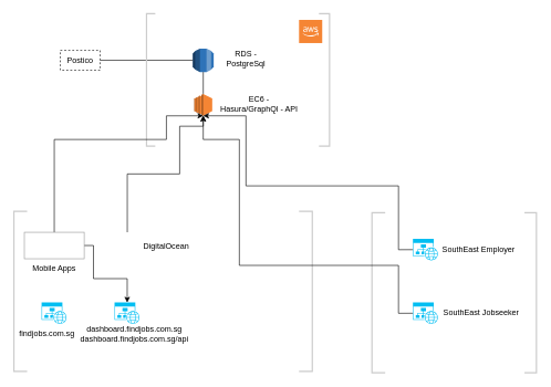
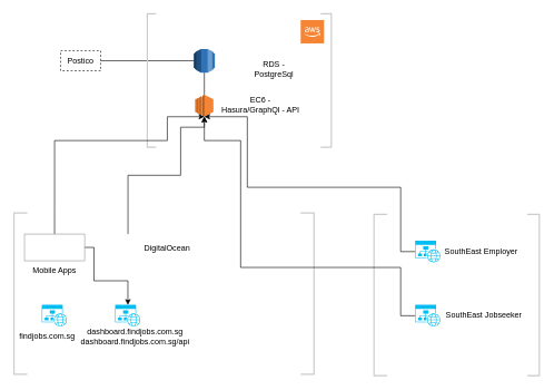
  <mxCell id="0" />
  <mxCell id="1" parent="0" />
  <mxCell id="2" value="" style="outlineConnect=0;dashed=0;verticalLabelPosition=bottom;verticalAlign=top;align=center;html=1;shape=mxgraph.aws3.rds;fillColor=#2E73B8;gradientColor=none;" vertex="1" parent="1"><mxGeometry x="289.76" y="72.75" width="31.55" height="35.5" as="geometry" /></mxCell>
  <mxCell id="3" value="" style="outlineConnect=0;dashed=0;verticalLabelPosition=bottom;verticalAlign=top;align=center;html=1;shape=mxgraph.aws3.ec2;fillColor=#F58534;gradientColor=none;" vertex="1" parent="1"><mxGeometry x="291.96" y="141.25" width="27.15" height="33" as="geometry" /></mxCell>
- <mxCell id="4" value="&lt;div&gt;RDS - PostgreSql&lt;/div&gt;" style="text;html=1;strokeColor=none;fillColor=none;align=center;verticalAlign=middle;whiteSpace=wrap;rounded=0;" vertex="1" parent="1"><mxGeometry x="339.76" y="72.75" width="60" height="30" as="geometry" /></mxCell>
+ <mxCell id="4" value="&lt;div&gt;RDS - PostgreSql&lt;/div&gt;" style="text;html=1;strokeColor=none;fillColor=none;align=center;verticalAlign=middle;whiteSpace=wrap;rounded=0;" vertex="1" parent="1"><mxGeometry x="379.76" y="87.75" width="60" height="30" as="geometry" /></mxCell>
  <mxCell id="5" value="EC6 - Hasura/GraphQl - API" style="text;html=1;strokeColor=none;fillColor=none;align=center;verticalAlign=middle;whiteSpace=wrap;rounded=0;" vertex="1" parent="1"><mxGeometry x="330" y="141.25" width="120" height="30" as="geometry" /></mxCell>
  <mxCell id="6" value="Postico" style="rounded=0;whiteSpace=wrap;html=1;dashed=1;" vertex="1" parent="1"><mxGeometry x="90" y="75.5" width="60" height="30" as="geometry" /></mxCell>
  <mxCell id="7" value="" style="endArrow=none;html=1;rounded=0;entryX=0;entryY=0.5;entryDx=0;entryDy=0;entryPerimeter=0;exitX=1;exitY=0.5;exitDx=0;exitDy=0;" edge="1" parent="1" source="6" target="2"><mxGeometry width="50" height="50" relative="1" as="geometry"><mxPoint x="400" y="330" as="sourcePoint" /><mxPoint x="450" y="280" as="targetPoint" /></mxGeometry></mxCell>
  <mxCell id="8" style="edgeStyle=orthogonalEdgeStyle;rounded=0;orthogonalLoop=1;jettySize=auto;html=1;exitX=0.5;exitY=0;exitDx=0;exitDy=0;entryX=0.5;entryY=1;entryDx=0;entryDy=0;entryPerimeter=0;" edge="1" parent="1" source="9" target="3"><mxGeometry relative="1" as="geometry"><Array as="points"><mxPoint x="191" y="262" /><mxPoint x="270" y="262" /><mxPoint x="270" y="190" /><mxPoint x="306" y="190" /></Array></mxGeometry></mxCell>
  <mxCell id="9" value="" style="shape=image;html=1;verticalAlign=top;verticalLabelPosition=bottom;labelBackgroundColor=#ffffff;imageAspect=0;aspect=fixed;image=https://cdn2.iconfinder.com/data/icons/css-vol-1/24/digitalocean-128.png" vertex="1" parent="1"><mxGeometry x="172" y="350" width="38" height="38" as="geometry" /></mxCell>
  <mxCell id="10" value="&lt;div&gt;dashboard.findjobs.com.sg&lt;/div&gt;&lt;div&gt;dashboard.findjobs.com.sg/api&lt;br&gt;&lt;/div&gt;" style="text;html=1;strokeColor=none;fillColor=none;align=center;verticalAlign=middle;whiteSpace=wrap;rounded=0;" vertex="1" parent="1"><mxGeometry x="171.76" y="488.5" width="60" height="30" as="geometry" /></mxCell>
  <mxCell id="11" value="" style="verticalLabelPosition=bottom;html=1;verticalAlign=top;align=center;strokeColor=none;fillColor=#00BEF2;shape=mxgraph.azure.website_generic;pointerEvents=1;" vertex="1" parent="1"><mxGeometry x="171.76" y="456" width="38.24" height="32.5" as="geometry" /></mxCell>
  <mxCell id="12" value="" style="verticalLabelPosition=bottom;html=1;verticalAlign=top;align=center;strokeColor=none;fillColor=#00BEF2;shape=mxgraph.azure.website_generic;pointerEvents=1;" vertex="1" parent="1"><mxGeometry x="61.76" y="456" width="38.24" height="32.5" as="geometry" /></mxCell>
  <mxCell id="13" value="findjobs.com.sg" style="text;html=1;strokeColor=none;fillColor=none;align=center;verticalAlign=middle;whiteSpace=wrap;rounded=0;" vertex="1" parent="1"><mxGeometry x="40" y="488.5" width="60" height="30" as="geometry" /></mxCell>
  <mxCell id="14" value="" style="endArrow=none;html=1;rounded=0;entryX=0.5;entryY=1;entryDx=0;entryDy=0;entryPerimeter=0;exitX=0.5;exitY=0;exitDx=0;exitDy=0;exitPerimeter=0;" edge="1" parent="1" source="3" target="2"><mxGeometry width="50" height="50" relative="1" as="geometry"><mxPoint x="369.76" y="282.75" as="sourcePoint" /><mxPoint x="419.76" y="232.75" as="targetPoint" /></mxGeometry></mxCell>
  <mxCell id="15" value="" style="outlineConnect=0;dashed=0;verticalLabelPosition=bottom;verticalAlign=top;align=center;html=1;shape=mxgraph.aws3.cloud_2;fillColor=#F58534;gradientColor=none;" vertex="1" parent="1"><mxGeometry x="450" y="29.5" width="35" height="35" as="geometry" /></mxCell>
  <mxCell id="16" value="" style="strokeWidth=2;html=1;shape=mxgraph.flowchart.annotation_1;align=left;pointerEvents=1;fillColor=none;strokeColor=#CCCCCC;" vertex="1" parent="1"><mxGeometry x="220" y="20" width="13.24" height="200" as="geometry" /></mxCell>
  <mxCell id="17" value="" style="strokeWidth=2;html=1;shape=mxgraph.flowchart.annotation_1;align=left;pointerEvents=1;fillColor=none;direction=west;strokeColor=#CCCCCC;" vertex="1" parent="1"><mxGeometry x="480" y="20" width="16" height="200" as="geometry" /></mxCell>
  <mxCell id="18" value="" style="shape=image;html=1;verticalAlign=top;verticalLabelPosition=bottom;labelBackgroundColor=#ffffff;imageAspect=0;aspect=fixed;image=https://cdn0.iconfinder.com/data/icons/octicons/1024/mark-github-128.png;fillColor=none;" vertex="1" parent="1"><mxGeometry x="656" y="132.25" width="48" height="48" as="geometry" /></mxCell>
  <mxCell id="19" value="&lt;div&gt;DigitalOcean&lt;/div&gt;" style="text;html=1;strokeColor=none;fillColor=none;align=center;verticalAlign=middle;whiteSpace=wrap;rounded=0;" vertex="1" parent="1"><mxGeometry x="220" y="360" width="60.24" height="24" as="geometry" /></mxCell>
  <mxCell id="20" value="" style="strokeWidth=2;html=1;shape=mxgraph.flowchart.annotation_1;align=left;pointerEvents=1;fillColor=none;strokeColor=#CCCCCC;" vertex="1" parent="1"><mxGeometry x="20" y="318.5" width="20" height="241.5" as="geometry" /></mxCell>
  <mxCell id="21" value="" style="strokeWidth=2;html=1;shape=mxgraph.flowchart.annotation_1;align=left;pointerEvents=1;fillColor=none;direction=west;strokeColor=#CCCCCC;" vertex="1" parent="1"><mxGeometry x="450" y="318.5" width="20" height="241.5" as="geometry" /></mxCell>
  <mxCell id="22" value="" style="shape=image;html=1;verticalAlign=top;verticalLabelPosition=bottom;labelBackgroundColor=#ffffff;imageAspect=0;aspect=fixed;image=https://cdn0.iconfinder.com/data/icons/apple-apps/100/Apple_Store-128.png;fillColor=none;" vertex="1" parent="1"><mxGeometry x="49" y="356.5" width="28" height="28" as="geometry" /></mxCell>
  <mxCell id="23" value="" style="shape=image;html=1;verticalAlign=top;verticalLabelPosition=bottom;labelBackgroundColor=#ffffff;imageAspect=0;aspect=fixed;image=https://cdn4.iconfinder.com/data/icons/social-media-2273/64/social_media_network_online_playstore_google-128.png;fillColor=none;" vertex="1" parent="1"><mxGeometry x="85" y="354" width="34" height="34" as="geometry" /></mxCell>
  <mxCell id="24" style="edgeStyle=orthogonalEdgeStyle;rounded=0;orthogonalLoop=1;jettySize=auto;html=1;exitX=0.5;exitY=0;exitDx=0;exitDy=0;entryX=0.5;entryY=1;entryDx=0;entryDy=0;entryPerimeter=0;" edge="1" parent="1" source="26" target="3"><mxGeometry relative="1" as="geometry"><Array as="points"><mxPoint x="81" y="210" /><mxPoint x="250" y="210" /><mxPoint x="250" y="174" /></Array></mxGeometry></mxCell>
  <mxCell id="25" style="edgeStyle=orthogonalEdgeStyle;rounded=0;orthogonalLoop=1;jettySize=auto;html=1;exitX=1;exitY=0.5;exitDx=0;exitDy=0;entryX=0.5;entryY=0;entryDx=0;entryDy=0;entryPerimeter=0;" edge="1" parent="1" source="26" target="11"><mxGeometry relative="1" as="geometry"><Array as="points"><mxPoint x="140" y="370" /><mxPoint x="140" y="420" /><mxPoint x="191" y="420" /></Array></mxGeometry></mxCell>
  <mxCell id="26" value="" style="rounded=0;whiteSpace=wrap;html=1;fillColor=none;strokeColor=#999999;" vertex="1" parent="1"><mxGeometry x="35.76" y="350" width="90.24" height="40" as="geometry" /></mxCell>
  <mxCell id="27" value="Mobile Apps" style="text;html=1;strokeColor=none;fillColor=none;align=center;verticalAlign=middle;whiteSpace=wrap;rounded=0;" vertex="1" parent="1"><mxGeometry x="36" y="390" width="90" height="30" as="geometry" /></mxCell>
  <mxCell id="28" value="" style="strokeWidth=2;html=1;shape=mxgraph.flowchart.annotation_1;align=left;pointerEvents=1;fillColor=none;strokeColor=#CCCCCC;" vertex="1" parent="1"><mxGeometry x="560" y="320.5" width="20" height="241.5" as="geometry" /></mxCell>
  <mxCell id="29" style="edgeStyle=orthogonalEdgeStyle;rounded=0;orthogonalLoop=1;jettySize=auto;html=1;exitX=0;exitY=0.5;exitDx=0;exitDy=0;exitPerimeter=0;entryX=0.5;entryY=1;entryDx=0;entryDy=0;entryPerimeter=0;" edge="1" parent="1" source="30" target="3"><mxGeometry relative="1" as="geometry"><Array as="points"><mxPoint x="600" y="472" /><mxPoint x="600" y="400" /><mxPoint x="360" y="400" /><mxPoint x="360" y="210" /><mxPoint x="306" y="210" /></Array></mxGeometry></mxCell>
  <mxCell id="30" value="" style="verticalLabelPosition=bottom;html=1;verticalAlign=top;align=center;strokeColor=none;fillColor=#00BEF2;shape=mxgraph.azure.website_generic;pointerEvents=1;" vertex="1" parent="1"><mxGeometry x="621.76" y="456" width="38.24" height="32.5" as="geometry" /></mxCell>
  <mxCell id="31" style="edgeStyle=orthogonalEdgeStyle;rounded=0;orthogonalLoop=1;jettySize=auto;html=1;exitX=0;exitY=0.5;exitDx=0;exitDy=0;exitPerimeter=0;entryX=0.5;entryY=1;entryDx=0;entryDy=0;entryPerimeter=0;" edge="1" parent="1" source="32" target="3"><mxGeometry relative="1" as="geometry"><Array as="points"><mxPoint x="600" y="376" /><mxPoint x="600" y="280" /><mxPoint x="370" y="280" /><mxPoint x="370" y="174" /></Array></mxGeometry></mxCell>
  <mxCell id="32" value="" style="verticalLabelPosition=bottom;html=1;verticalAlign=top;align=center;strokeColor=none;fillColor=#00BEF2;shape=mxgraph.azure.website_generic;pointerEvents=1;" vertex="1" parent="1"><mxGeometry x="621.76" y="360" width="38.24" height="32.5" as="geometry" /></mxCell>
  <mxCell id="33" value="SouthEast Employer" style="text;html=1;strokeColor=none;fillColor=none;align=center;verticalAlign=middle;whiteSpace=wrap;rounded=0;" vertex="1" parent="1"><mxGeometry x="656" y="361.25" width="130" height="30" as="geometry" /></mxCell>
  <mxCell id="34" value="&lt;div&gt;SouthEast Jobseeker&lt;/div&gt;" style="text;html=1;strokeColor=none;fillColor=none;align=center;verticalAlign=middle;whiteSpace=wrap;rounded=0;" vertex="1" parent="1"><mxGeometry x="660" y="456" width="130" height="30" as="geometry" /></mxCell>
  <mxCell id="35" value="" style="strokeWidth=2;html=1;shape=mxgraph.flowchart.annotation_1;align=left;pointerEvents=1;fillColor=none;direction=west;strokeColor=#CCCCCC;" vertex="1" parent="1"><mxGeometry x="790" y="320.5" width="18" height="241.5" as="geometry" /></mxCell>
